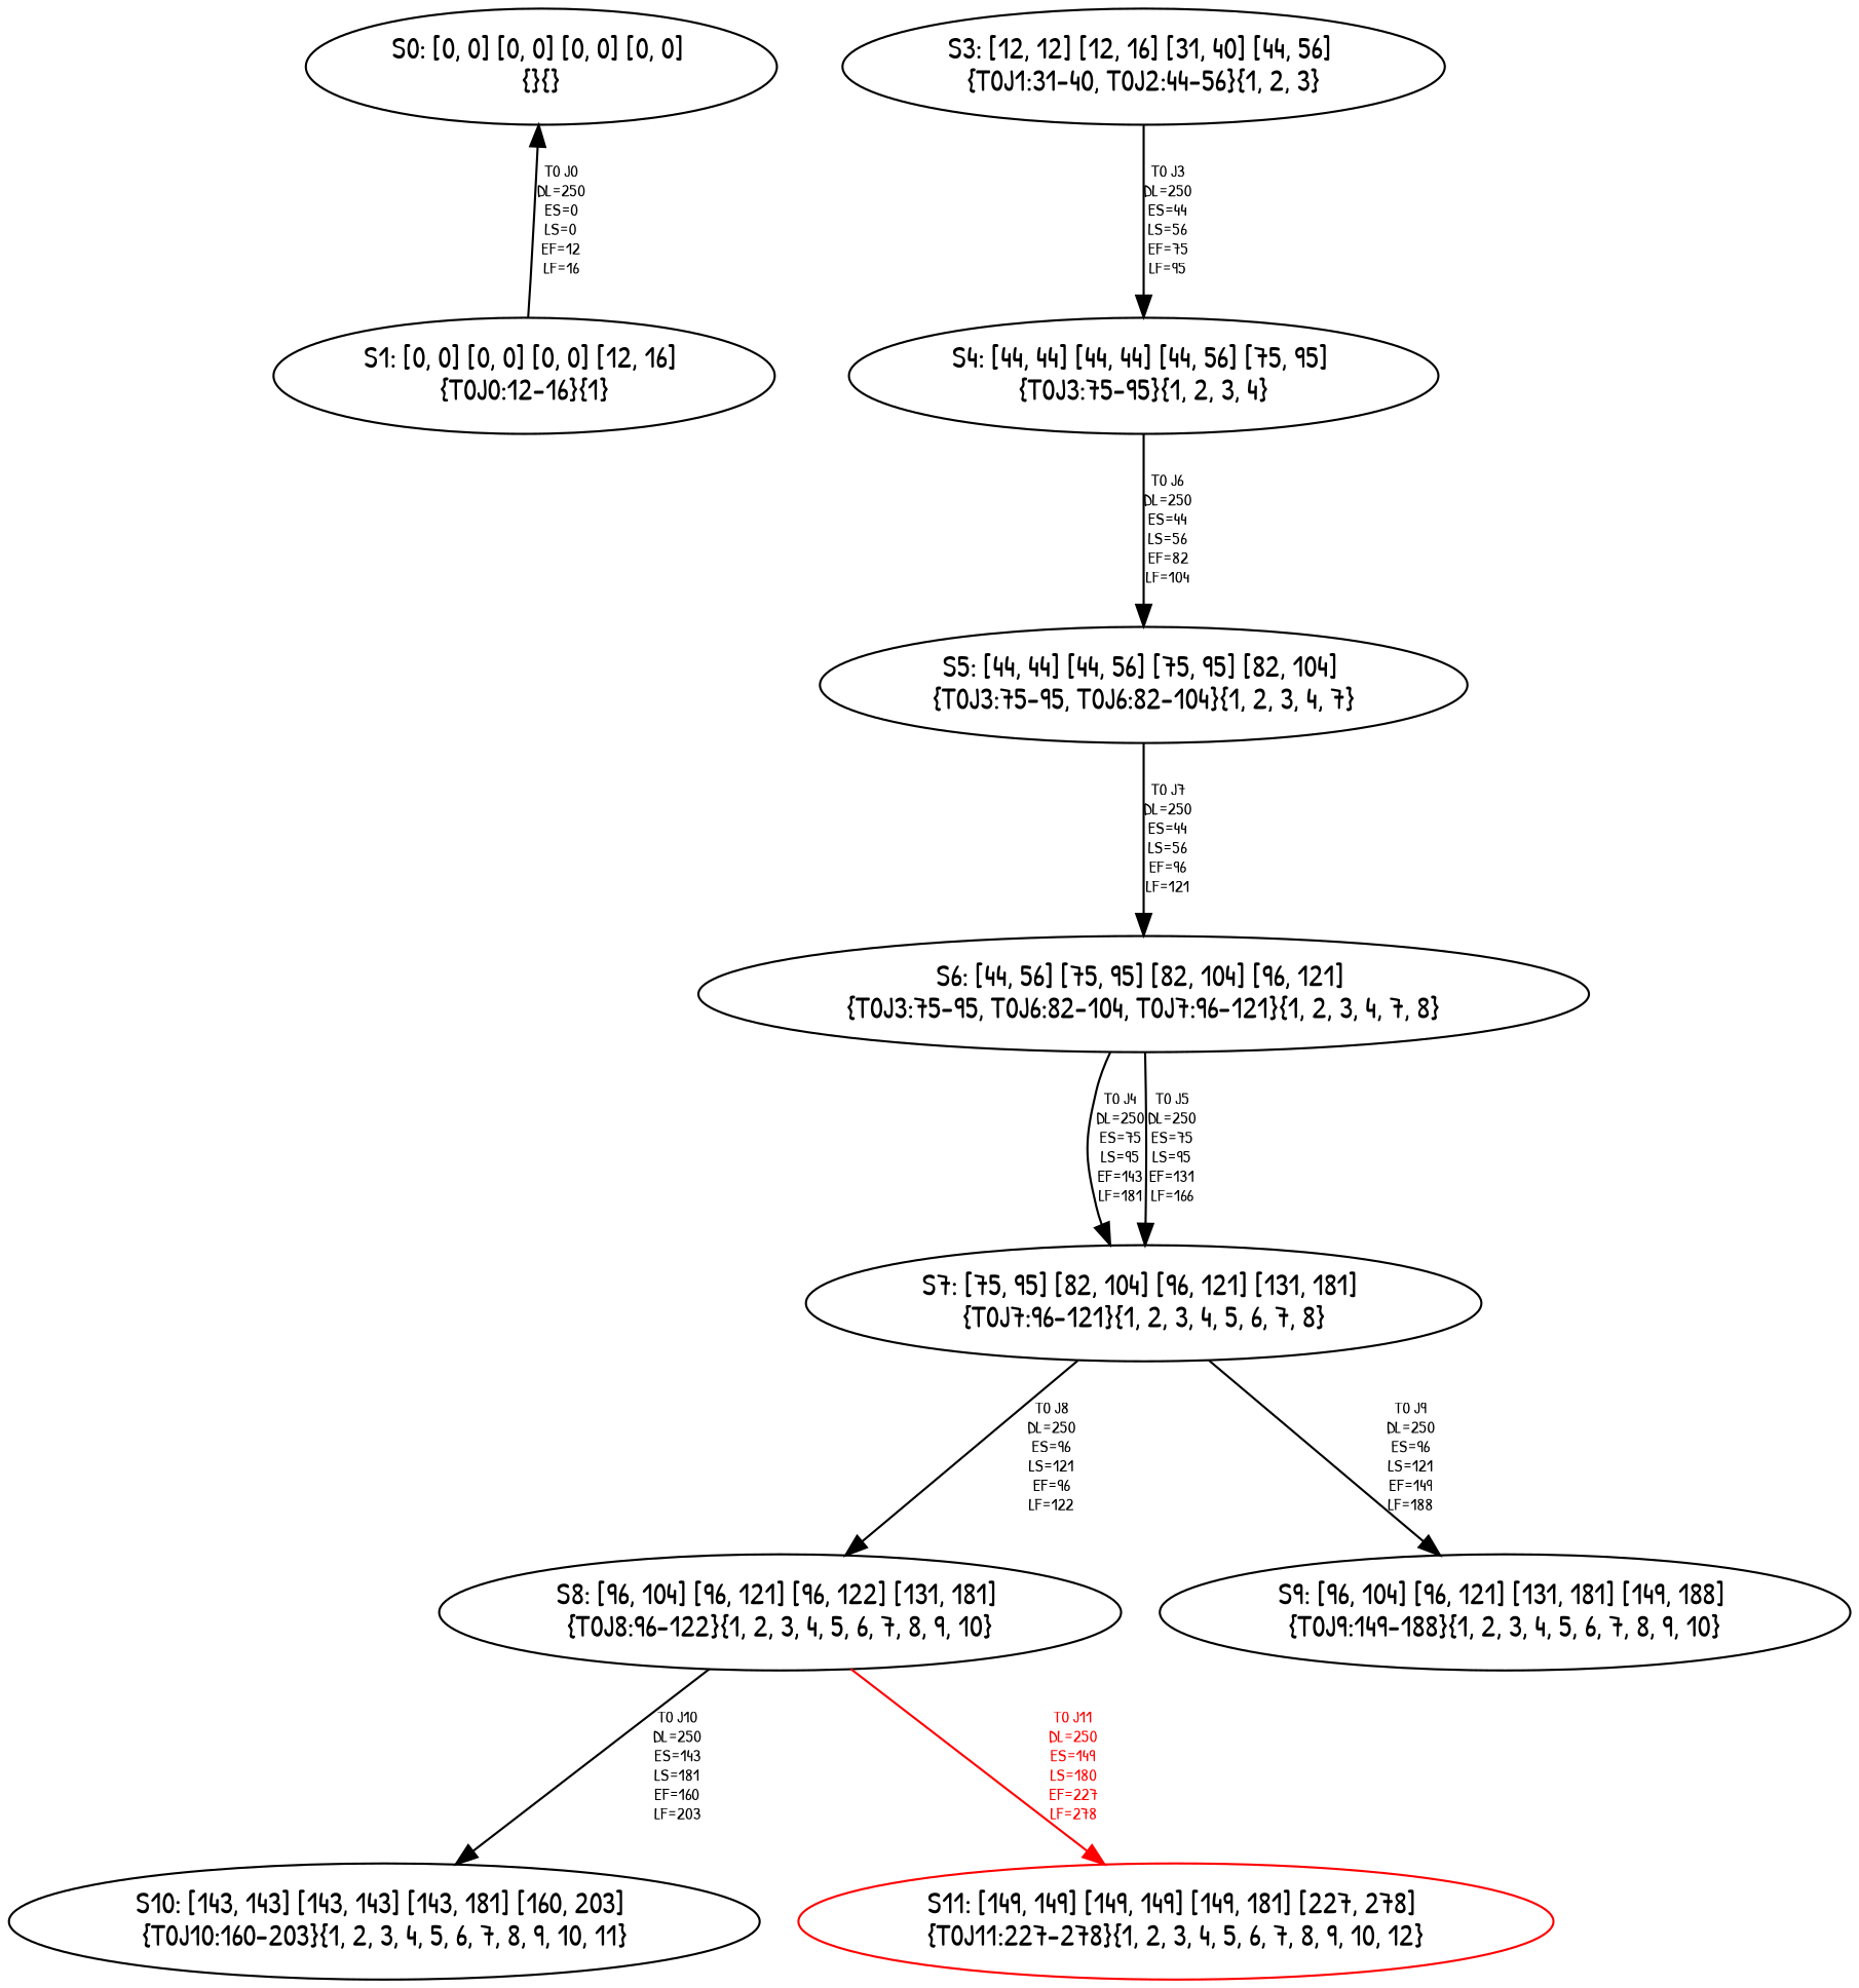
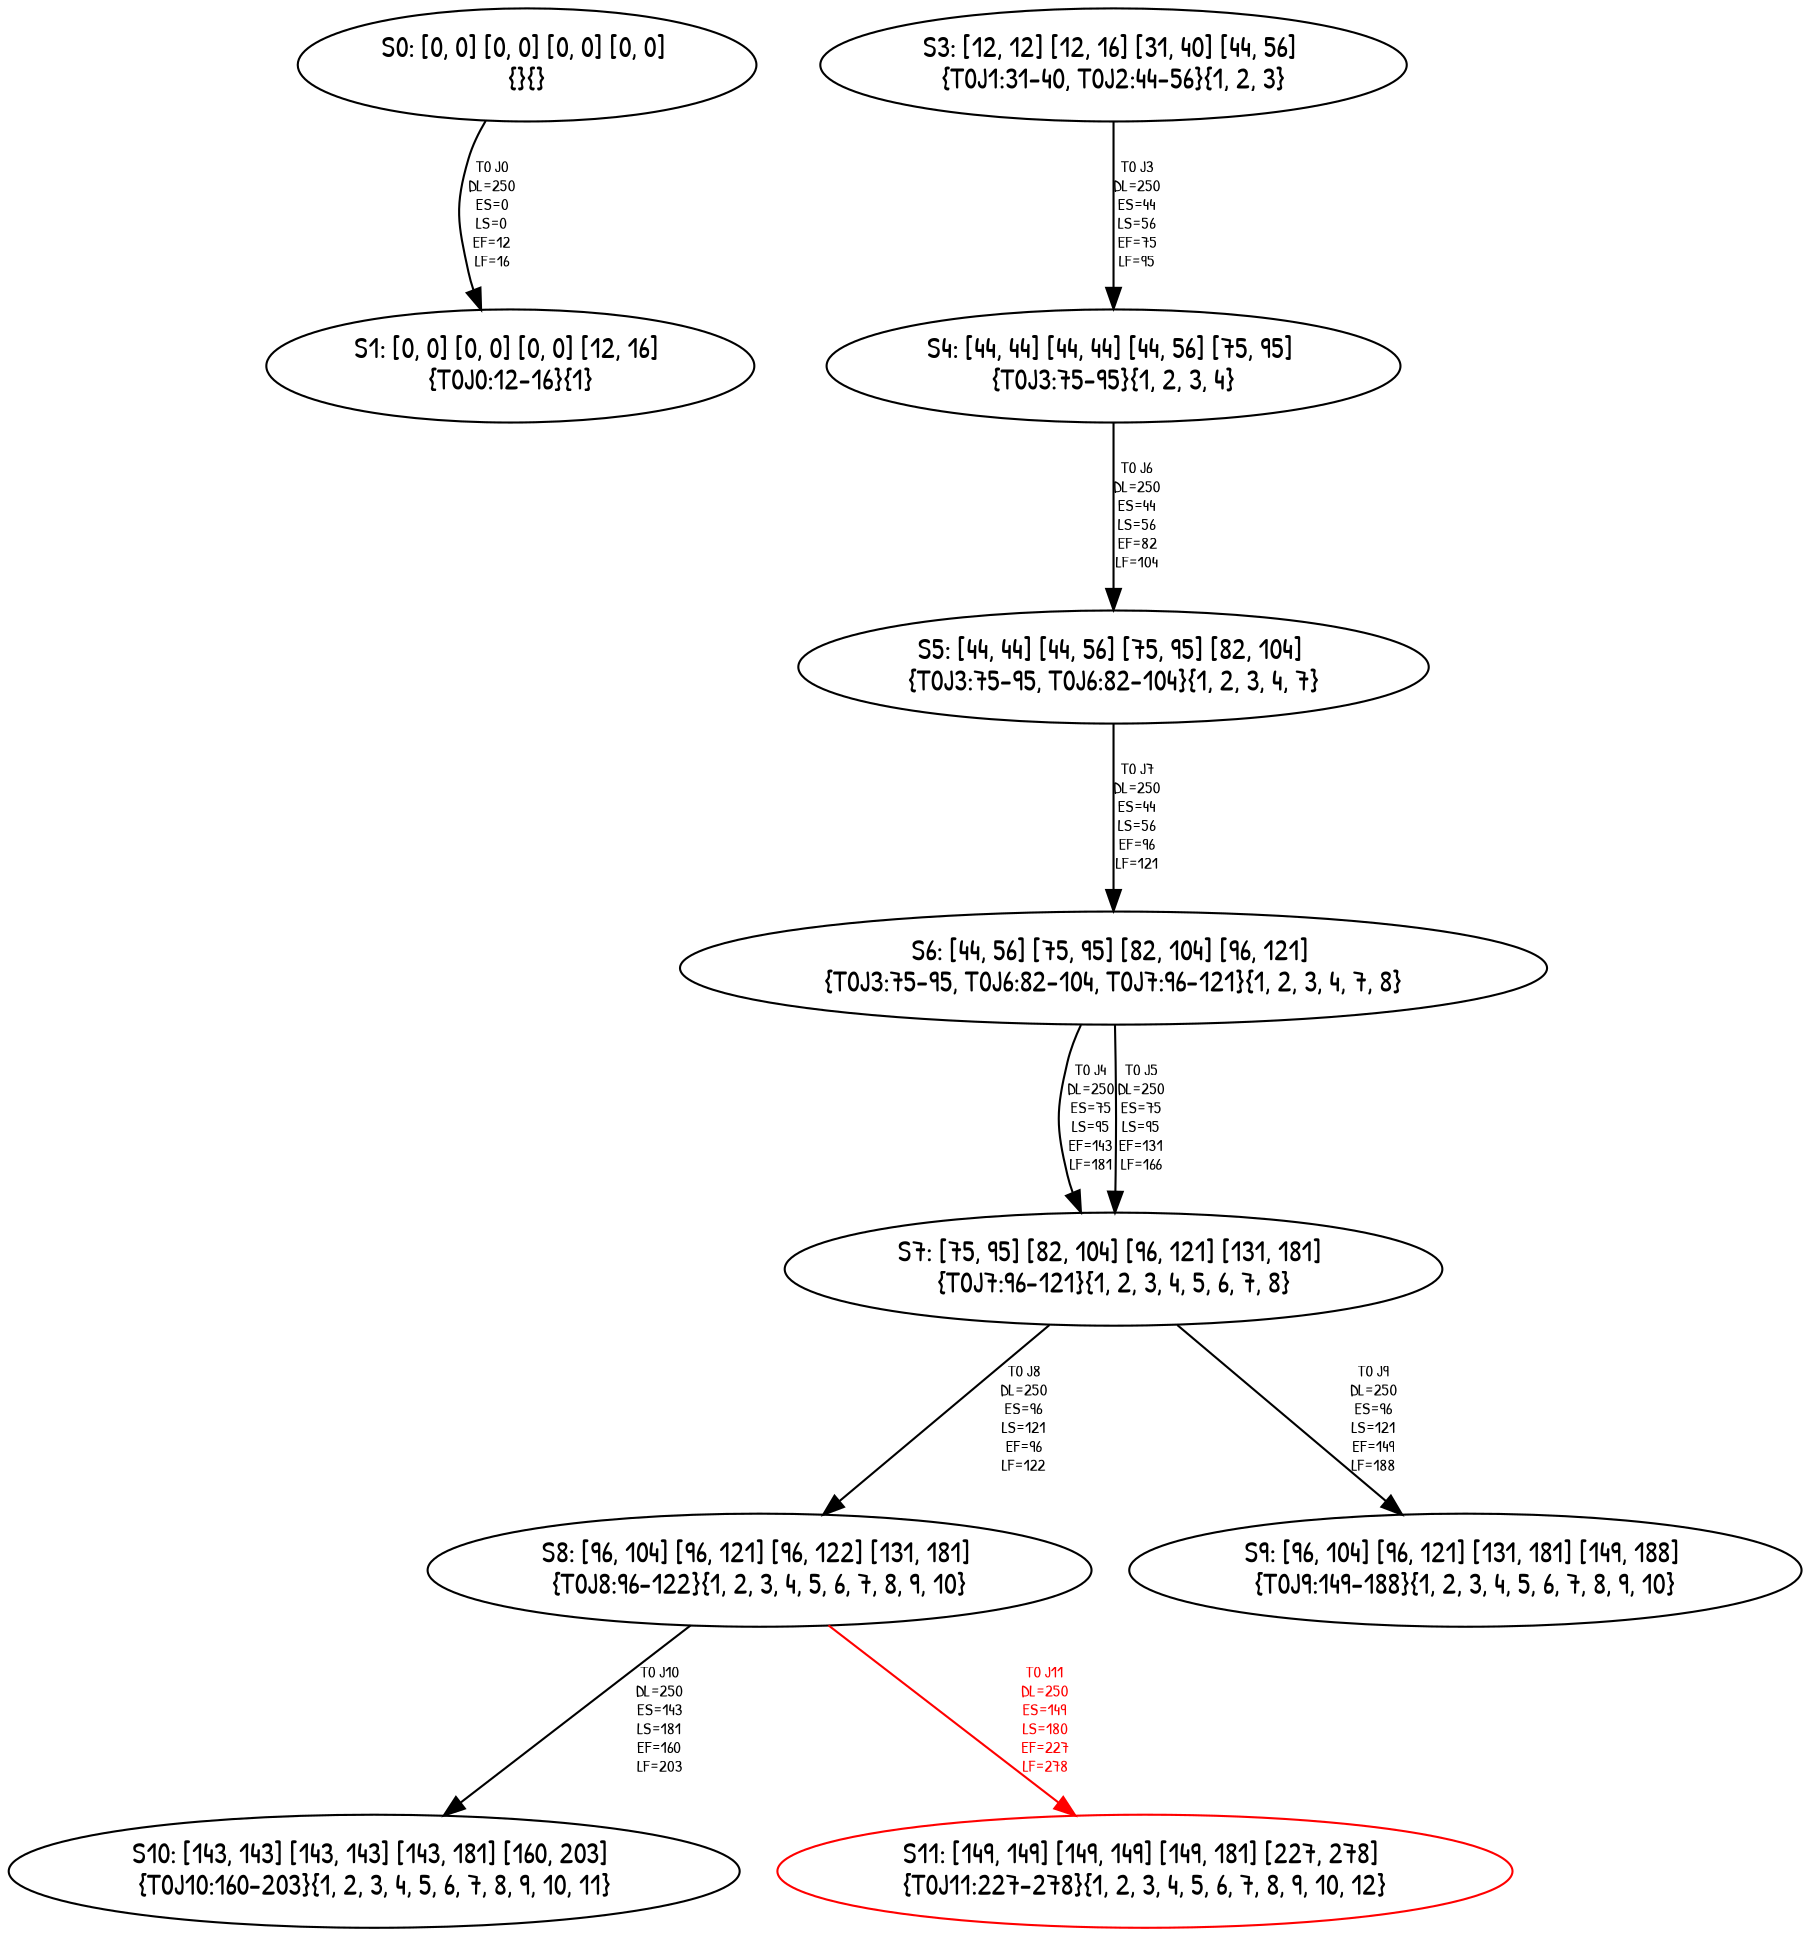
  digraph {
    fontname="Patrick Hand"
    node [fontname="Patrick Hand"]
    edge [fontname="Patrick Hand" fontsize=8]
    n1 [label="S0: [0, 0] [0, 0] [0, 0] [0, 0] \n{}{}"]
    n2 [label="S1: [0, 0] [0, 0] [0, 0] [12, 16] \n{T0J0:12-16}{1}"]
    n3 [label="S3: [12, 12] [12, 16] [31, 40] [44, 56] \n{T0J1:31-40, T0J2:44-56}{1, 2, 3}"]
    n4 [label="S4: [44, 44] [44, 44] [44, 56] [75, 95] \n{T0J3:75-95}{1, 2, 3, 4}"]
    n5 [label="S5: [44, 44] [44, 56] [75, 95] [82, 104] \n{T0J3:75-95, T0J6:82-104}{1, 2, 3, 4, 7}"]
    n6 [label="S6: [44, 56] [75, 95] [82, 104] [96, 121] \n{T0J3:75-95, T0J6:82-104, T0J7:96-121}{1, 2, 3, 4, 7, 8}"]
    n7 [label="S7: [75, 95] [82, 104] [96, 121] [131, 181] \n{T0J7:96-121}{1, 2, 3, 4, 5, 6, 7, 8}"]
    n8 [label="S8: [96, 104] [96, 121] [96, 122] [131, 181] \n{T0J8:96-122}{1, 2, 3, 4, 5, 6, 7, 8, 9, 10}"]
    n9 [label="S9: [96, 104] [96, 121] [131, 181] [149, 188] \n{T0J9:149-188}{1, 2, 3, 4, 5, 6, 7, 8, 9, 10}"]
    n10 [label="S10: [143, 143] [143, 143] [143, 181] [160, 203] \n{T0J10:160-203}{1, 2, 3, 4, 5, 6, 7, 8, 9, 10, 11}"]
    n11 [color=Red label="S11: [149, 149] [149, 149] [149, 181] [227, 278] \n{T0J11:227-278}{1, 2, 3, 4, 5, 6, 7, 8, 9, 10, 12}"]
-   n2 -> n1 [label="T0 J0\nDL=250\nES=0\nLS=0\nEF=12\nLF=16"]
+   n1 -> n2 [label="T0 J0\nDL=250\nES=0\nLS=0\nEF=12\nLF=16"]
    n3 -> n4 [label="T0 J3\nDL=250\nES=44\nLS=56\nEF=75\nLF=95"]
    n4 -> n5 [label="T0 J6\nDL=250\nES=44\nLS=56\nEF=82\nLF=104"]
    n5 -> n6 [label="T0 J7\nDL=250\nES=44\nLS=56\nEF=96\nLF=121"]
    n6 -> n7 [label="T0 J4\nDL=250\nES=75\nLS=95\nEF=143\nLF=181"]
    n6 -> n7 [label="T0 J5\nDL=250\nES=75\nLS=95\nEF=131\nLF=166"]
    n7 -> n8 [label="T0 J8\nDL=250\nES=96\nLS=121\nEF=96\nLF=122"]
    n7 -> n9 [label="T0 J9\nDL=250\nES=96\nLS=121\nEF=149\nLF=188"]
    n8 -> n10 [label="T0 J10\nDL=250\nES=143\nLS=181\nEF=160\nLF=203"]
    n8 -> n11 [color=Red fontcolor=Red label="T0 J11\nDL=250\nES=149\nLS=180\nEF=227\nLF=278"]
  }
